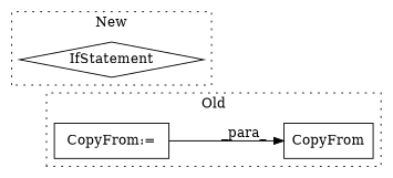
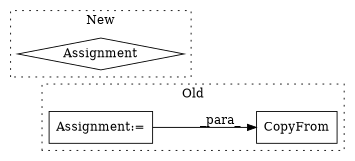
  digraph {
    rankdir=LR
    node [shape=box]
    n1 [a=32 l="9,1" label=CopyFrom s="1610,1631"]
-   n2 [a=7 l=1 label="CopyFrom:=" s=1516]
-   n3 [a=25 l="4,2" label=IfStatement s="1393,1420" shape=diamond]
+   n2 [a=7 l=1 label="Assignment:=" s=1516]
+   n3 [a=25 l="4,2" label=Assignment s="1393,1420" shape=diamond]
    subgraph cluster_1 {
      label=Old
      style=dotted
      n1
      n2
    }
    subgraph cluster_2 {
      label=New
      style=dotted
      n3
    }
    n2 -> n1 [label=_para_]
  }
